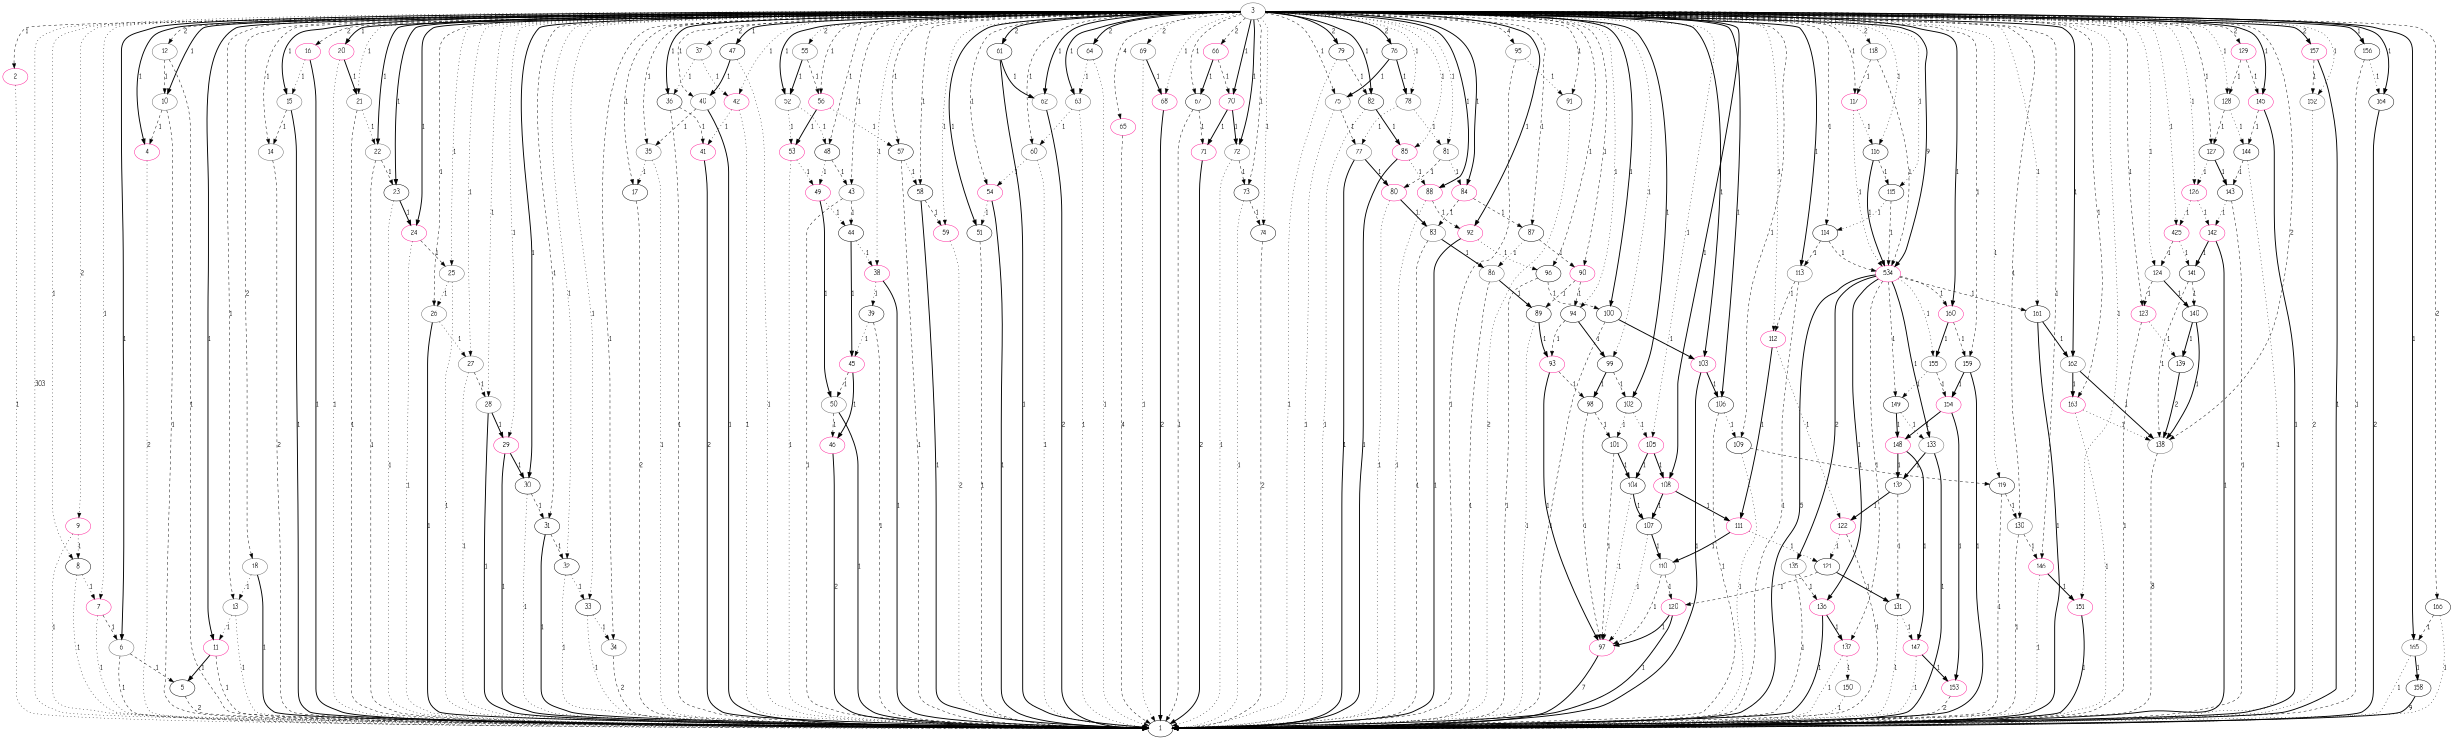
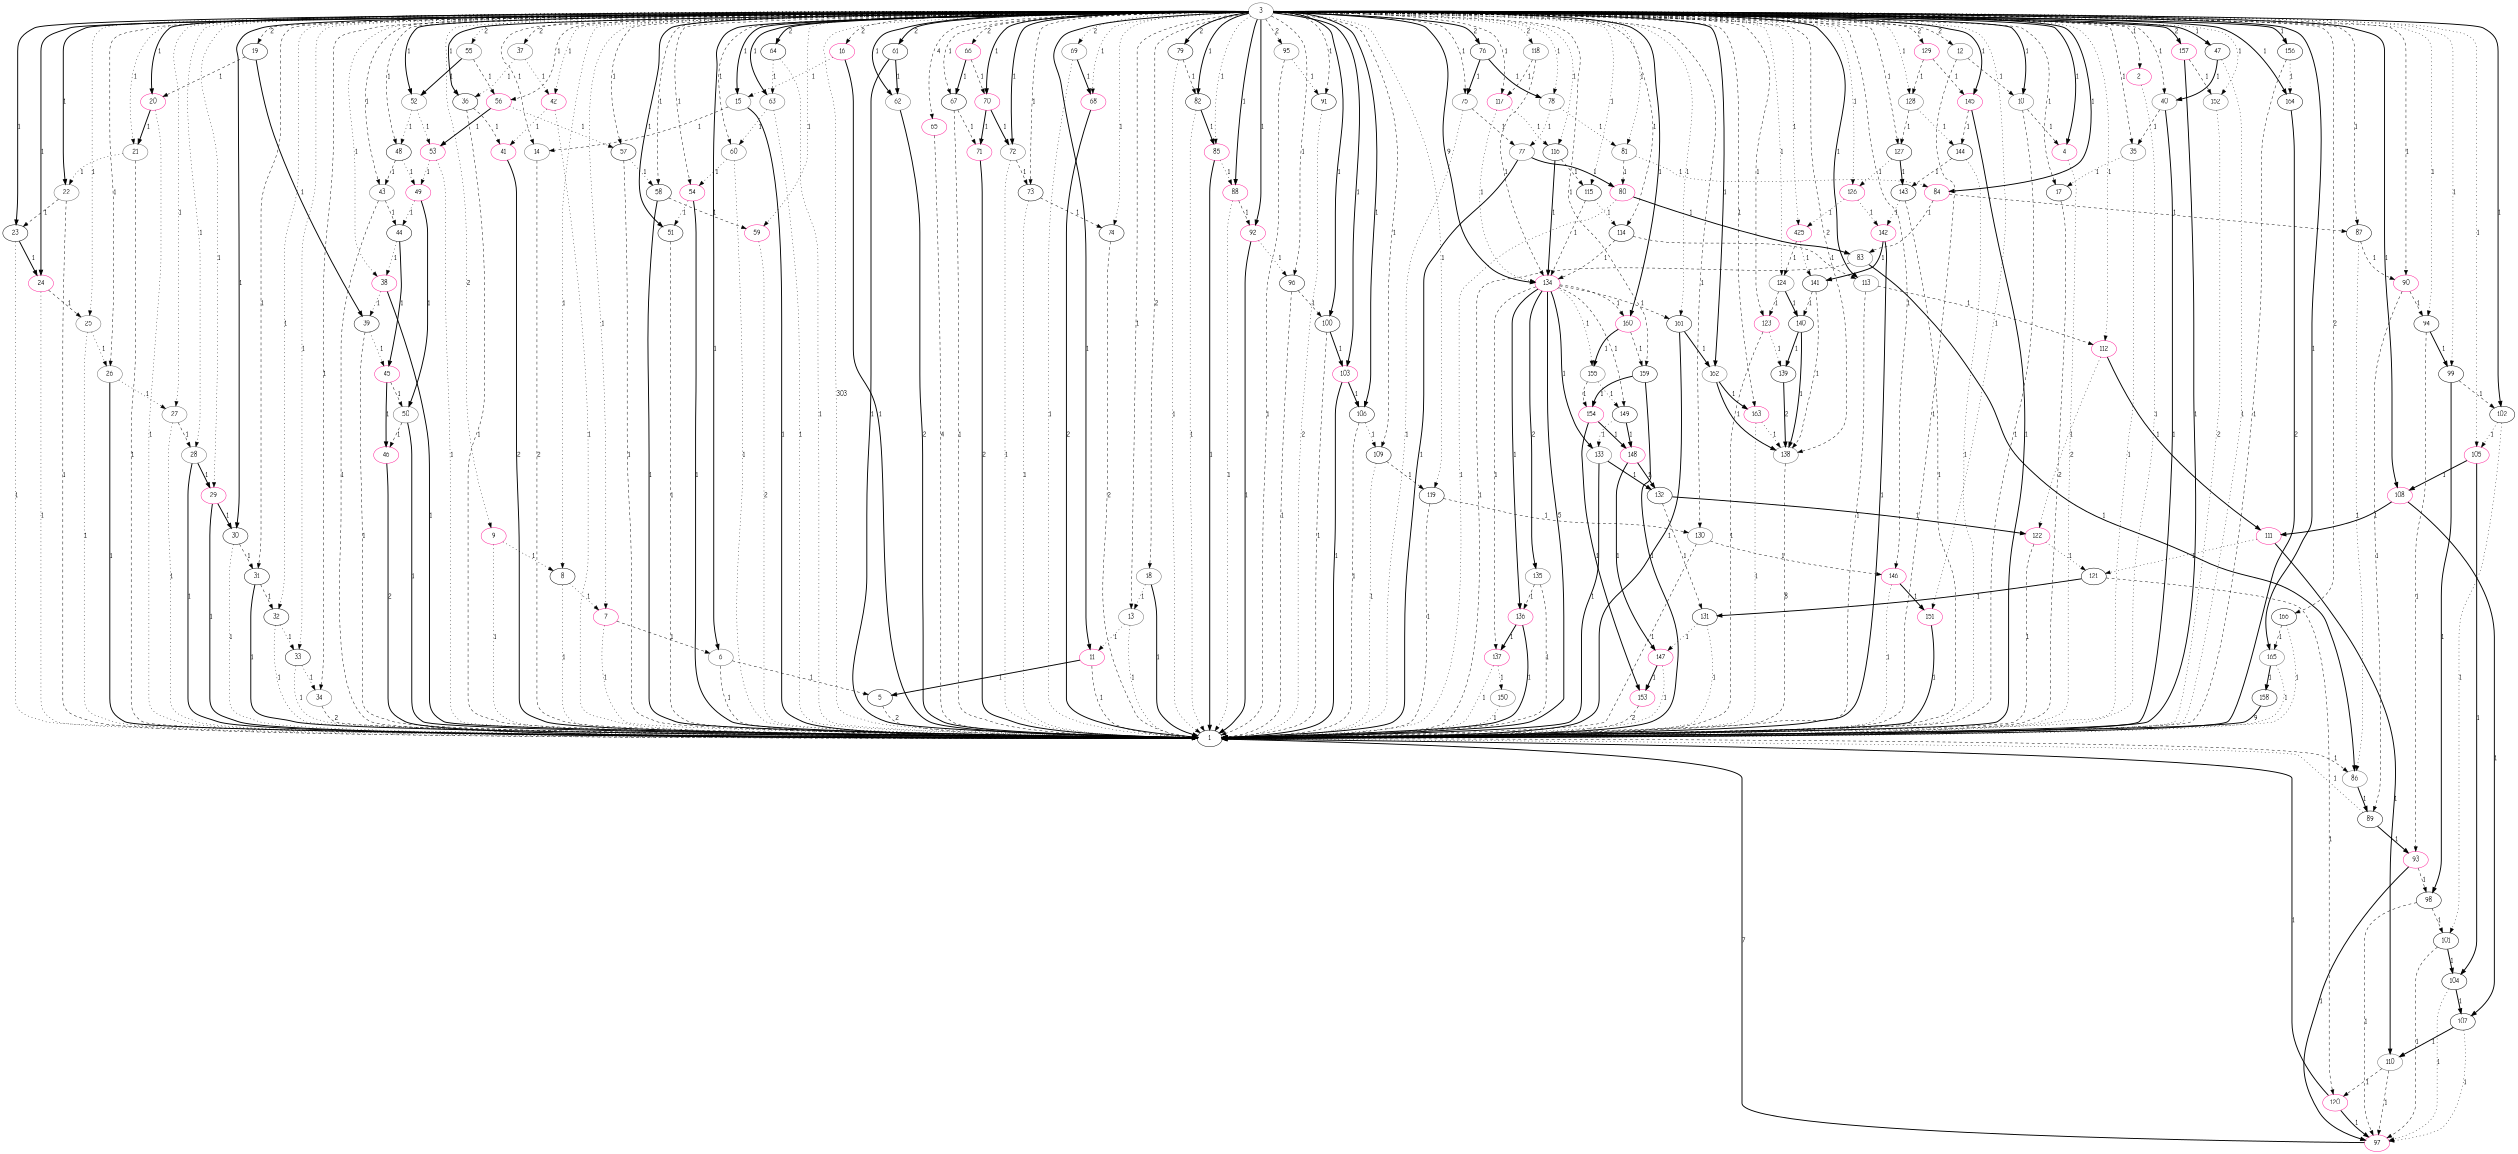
  digraph {
    fontname="Comic Neue"
    node [color=black fontname="Comic Neue"]
    edge [fontname="Comic Neue" style=dashed]
    2 [color=deeppink]
    1
    3 [color=gray40]
    4 [color=deeppink]
    6 [color=gray40]
    7 [color=deeppink]
    8
    9 [color=deeppink]
    10 [color=gray40]
    11 [color=deeppink]
    12 [color=gray40]
    13 [color=gray40]
    14 [color=gray40]
    15 [color=gray40]
    16 [color=deeppink]
    17
    18 [color=gray40]
+   19
    20 [color=deeppink]
    21 [color=gray40]
    22 [color=gray40]
    23
    24 [color=deeppink]
    25 [color=gray40]
    26 [color=gray40]
    27 [color=gray40]
    28 [color=gray40]
    29 [color=deeppink]
    30
    31
    32
    33
    34 [color=gray40]
    35 [color=gray40]
    36
    37 [color=gray40]
    38 [color=deeppink]
    40 [color=gray40]
    42 [color=deeppink]
    43 [color=gray40]
    47
    48
    51
    52 [color=gray40]
    54 [color=deeppink]
    55 [color=gray40]
    56 [color=deeppink]
    57
    58
    59 [color=deeppink]
    60 [color=gray40]
    61
    62 [color=gray40]
    63 [color=gray40]
    64
    65 [color=deeppink]
    66 [color=deeppink]
    67
    68 [color=deeppink]
    69 [color=gray40]
    70 [color=deeppink]
    72 [color=gray40]
    73
    74
    75 [color=gray40]
    76
    78 [color=gray40]
    79
    81 [color=gray40]
    82
    84 [color=deeppink]
    85 [color=deeppink]
    87
    88 [color=deeppink]
    90 [color=deeppink]
    91
    92 [color=deeppink]
    94
    95 [color=gray40]
    96
    99
    100
    102
    103 [color=deeppink]
    105 [color=deeppink]
    106
    108 [color=deeppink]
    109
    112 [color=deeppink]
    113 [color=gray40]
    114
    115
    116
    117 [color=deeppink]
    118 [color=gray40]
    119
    123 [color=deeppink]
    124 [color=gray40]
    n99 [color=deeppink label=425]
    126 [color=deeppink]
    127
    128 [color=gray40]
    129 [color=deeppink]
    130 [color=gray40]
-   134 [color=deeppink label=534]
+   134 [color=deeppink]
    138 [color=gray40]
    145 [color=deeppink]
    146 [color=deeppink]
    151 [color=deeppink]
    152 [color=gray40]
    156
    157 [color=deeppink]
    159
    160 [color=deeppink]
    161
    162 [color=gray40]
    163 [color=deeppink]
    164
    165 [color=gray40]
    166
    5
    39
    41 [color=deeppink]
    44
    49 [color=deeppink]
    53 [color=deeppink]
    71 [color=deeppink]
    77 [color=gray40]
    80 [color=deeppink]
    83 [color=gray40]
    86 [color=gray40]
    89
    93 [color=deeppink]
    98
    101
    104
    107
    111 [color=deeppink]
    122 [color=deeppink]
    139
    140
    141
    142 [color=deeppink]
    143
    144
    133 [color=gray40]
    135 [color=gray40]
    136 [color=deeppink]
    137 [color=deeppink]
    149
    155 [color=gray40]
    154 [color=deeppink]
    158
    45 [color=deeppink]
    50 [color=gray40]
    97 [color=deeppink]
    110 [color=gray40]
    121
    132
    150 [color=gray40]
    148 [color=deeppink]
    153 [color=deeppink]
    46 [color=deeppink]
    120 [color=deeppink]
    131
    147 [color=deeppink]
    2 -> 1 [label=1 style=dotted]
    3 -> 2 [label=1]
    3 -> 1 [label=303 style=dotted]
    3 -> 4 [label=1 style=bold]
    3 -> 6 [label=1 style=bold]
    3 -> 7 [label=1 style=dotted]
    3 -> 8 [label=1 style=dotted]
    3 -> 9 [label=2 style=dotted]
    3 -> 10 [label=1 style=bold]
    3 -> 11 [label=1 style=bold]
    3 -> 12 [label=2]
    3 -> 13 [label=1]
    3 -> 14 [label=1]
    3 -> 15 [label=1 style=bold]
    3 -> 16 [label=2]
    3 -> 17 [label=1]
    3 -> 18 [label=2]
+   3 -> 19 [label=2]
    3 -> 20 [label=1 style=bold]
    3 -> 21 [label=1 style=dotted]
    3 -> 22 [label=1 style=bold]
    3 -> 23 [label=1 style=bold]
    3 -> 24 [label=1 style=bold]
    3 -> 25 [label=1 style=dotted]
    3 -> 26 [label=1]
    3 -> 27 [label=1 style=dotted]
    3 -> 28 [label=1 style=dotted]
    3 -> 29 [label=1 style=dotted]
    3 -> 30 [label=1 style=bold]
    3 -> 31 [label=1]
    3 -> 32 [label=1 style=dotted]
    3 -> 33 [label=1 style=dotted]
    3 -> 34 [label=1]
    3 -> 35 [label=1]
    3 -> 36 [label=1 style=bold]
    3 -> 37 [label=2]
    3 -> 38 [label=1 style=dotted]
    3 -> 40 [label=1]
    3 -> 42 [label=1 style=dotted]
    3 -> 43 [label=1]
    3 -> 47 [label=1 style=bold]
    3 -> 48 [label=1]
    3 -> 51 [label=1 style=bold]
    3 -> 52 [label=1 style=bold]
    3 -> 54 [label=1]
    3 -> 55 [label=2 style=dotted]
    3 -> 56 [label=1]
    3 -> 57 [label=1]
    3 -> 58 [label=1]
    3 -> 59 [label=1 style=dotted]
    3 -> 60 [label=1]
    3 -> 61 [label=2 style=bold]
    3 -> 62 [label=1 style=bold]
    3 -> 63 [label=1 style=bold]
    3 -> 64 [label=2 style=bold]
    3 -> 65 [label=4]
    3 -> 66 [label=2]
    3 -> 67 [label=1]
    3 -> 68 [label=1 style=dotted]
    3 -> 69 [label=2 style=dotted]
    3 -> 70 [label=1 style=bold]
    3 -> 72 [label=1 style=bold]
    3 -> 73 [label=1]
    3 -> 74 [label=1 style=dotted]
    3 -> 75 [label=1]
    3 -> 76 [label=2 style=bold]
    3 -> 78 [label=1 style=dotted]
    3 -> 79 [label=2 style=bold]
    3 -> 81 [label=1 style=dotted]
    3 -> 82 [label=1 style=bold]
    3 -> 84 [label=1 style=bold]
    3 -> 85 [label=1 style=dotted]
    3 -> 87 [label=1]
    3 -> 88 [label=1 style=bold]
    3 -> 90 [label=1]
    3 -> 91 [label=1]
    3 -> 92 [label=1 style=bold]
    3 -> 94 [label=1 style=dotted]
-   3 -> 95 [label=4]
+   3 -> 95 [label=2]
    3 -> 96 [label=1]
    3 -> 99 [label=1 style=dotted]
    3 -> 100 [label=1 style=bold]
    3 -> 102 [label=1 style=bold]
    3 -> 103 [label=1 style=bold]
    3 -> 105 [label=1 style=dotted]
    3 -> 106 [label=1 style=bold]
    3 -> 108 [label=1 style=bold]
    3 -> 109 [label=1]
    3 -> 112 [label=1 style=dotted]
    3 -> 113 [label=1 style=bold]
    3 -> 114 [label=1]
    3 -> 115 [label=1 style=dotted]
    3 -> 116 [label=1 style=dotted]
    3 -> 117 [label=1]
    3 -> 118 [label=2 style=dotted]
    3 -> 119 [label=1 style=dotted]
    3 -> 123 [label=1]
    3 -> 124 [label=1 style=dotted]
    3 -> n99 [label=1 style=dotted]
    3 -> 126 [label=1 style=dotted]
    3 -> 127 [label=1]
    3 -> 128 [label=1 style=dotted]
    3 -> 129 [label=2]
    3 -> 130 [label=1]
    3 -> 134 [label=9 style=bold]
    3 -> 138 [label=2]
    3 -> 145 [label=1 style=bold]
    3 -> 146 [label=1]
    3 -> 151 [label=1 style=dotted]
    3 -> 152 [label=1 style=dotted]
    3 -> 156 [label=1 style=bold]
    3 -> 157 [label=2 style=bold]
    3 -> 159 [label=1]
    3 -> 160 [label=1 style=bold]
    3 -> 161 [label=1 style=dotted]
    3 -> 162 [label=1 style=bold]
    3 -> 163 [label=1]
    3 -> 164 [label=1 style=bold]
    3 -> 165 [label=1 style=bold]
    3 -> 166 [label=2]
    4 -> 1 [label=2 style=dotted]
    6 -> 1 [label=1]
    6 -> 5 [label=1]
    7 -> 1 [label=1 style=dotted]
    7 -> 6 [label=1]
    8 -> 1 [label=1 style=dotted]
    8 -> 7 [label=1 style=dotted]
    9 -> 1 [label=1 style=dotted]
    9 -> 8 [label=1 style=dotted]
    10 -> 1 [label=1]
    10 -> 4 [label=1]
    11 -> 1 [label=1]
    11 -> 5 [label=1 style=bold]
    12 -> 1 [label=1]
    12 -> 10 [label=1]
    13 -> 1 [label=1 style=dotted]
    13 -> 11 [label=1 style=dotted]
    14 -> 1 [label=2]
    15 -> 1 [label=1 style=bold]
    15 -> 14 [label=1]
    16 -> 1 [label=1 style=bold]
    16 -> 15 [label=1 style=dotted]
    17 -> 1 [label=2]
    18 -> 1 [label=1 style=bold]
    18 -> 13 [label=1 style=dotted]
+   19 -> 20 [label=1]
+   19 -> 39 [label=1 style=bold]
    20 -> 1 [label=1 style=dotted]
    20 -> 21 [label=1 style=bold]
    21 -> 1 [label=1]
    21 -> 22 [label=1 style=dotted]
    22 -> 1 [label=1]
    22 -> 23 [label=1]
    23 -> 1 [label=1 style=dotted]
    23 -> 24 [label=1 style=bold]
    24 -> 1 [label=1 style=dotted]
    24 -> 25 [label=1]
    25 -> 1 [label=1 style=dotted]
    25 -> 26 [label=1 style=dotted]
    26 -> 1 [label=1 style=bold]
    26 -> 27 [label=1 style=dotted]
    27 -> 1 [label=1 style=dotted]
    27 -> 28 [label=1]
    28 -> 1 [label=1 style=bold]
    28 -> 29 [label=1 style=bold]
    29 -> 1 [label=1 style=bold]
    29 -> 30 [label=1 style=bold]
    30 -> 1 [label=1 style=dotted]
    30 -> 31 [label=1]
    31 -> 1 [label=1 style=bold]
    31 -> 32 [label=1]
    32 -> 1 [label=1 style=dotted]
    32 -> 33 [label=1 style=dotted]
    33 -> 1 [label=1 style=dotted]
    33 -> 34 [label=1 style=dotted]
    34 -> 1 [label=2]
    35 -> 1 [label=1 style=dotted]
    35 -> 17 [label=1 style=dotted]
    36 -> 1 [label=1]
    36 -> 41 [label=1]
    37 -> 36 [label=1 style=dotted]
    37 -> 42 [label=1 style=dotted]
    38 -> 1 [label=1 style=bold]
    38 -> 39 [label=1 style=dotted]
    40 -> 1 [label=1 style=bold]
    40 -> 35 [label=1]
    42 -> 1 [label=1 style=dotted]
    42 -> 41 [label=1 style=dotted]
    43 -> 1 [label=1]
    43 -> 44 [label=1]
    47 -> 1 [label=1 style=dotted]
    47 -> 40 [label=1 style=bold]
    48 -> 43 [label=1]
    48 -> 49 [label=1 style=dotted]
    51 -> 1 [label=1]
    52 -> 48 [label=1 style=dotted]
    52 -> 53 [label=1 style=dotted]
    54 -> 1 [label=1 style=bold]
    54 -> 51 [label=1 style=dotted]
    55 -> 52 [label=1 style=bold]
    55 -> 56 [label=1]
    56 -> 57 [label=1 style=dotted]
    56 -> 53 [label=1 style=bold]
    57 -> 1 [label=1]
    57 -> 58 [label=1 style=dotted]
    58 -> 1 [label=1 style=bold]
    58 -> 59 [label=1]
    59 -> 1 [label=2 style=dotted]
    60 -> 1 [label=1 style=dotted]
    60 -> 54 [label=1 style=dotted]
    61 -> 1 [label=1 style=bold]
    61 -> 62 [label=1 style=bold]
    62 -> 1 [label=2 style=bold]
    63 -> 1 [label=1 style=dotted]
    63 -> 60 [label=1 style=dotted]
    64 -> 1 [label=1 style=dotted]
    64 -> 63 [label=1 style=dotted]
    65 -> 1 [label=4]
    66 -> 67 [label=1 style=bold]
    66 -> 70 [label=1]
    67 -> 1 [label=1]
    67 -> 71 [label=1]
    68 -> 1 [label=2 style=bold]
    69 -> 1 [label=1 style=dotted]
    69 -> 68 [label=1 style=bold]
    70 -> 72 [label=1 style=bold]
    70 -> 71 [label=1 style=bold]
    72 -> 1 [label=1 style=dotted]
    72 -> 73 [label=1]
    73 -> 1 [label=1 style=dotted]
    73 -> 74 [label=1]
    74 -> 1 [label=2]
    75 -> 1 [label=1 style=dotted]
    75 -> 77 [label=1]
    76 -> 75 [label=1 style=bold]
    76 -> 78 [label=1 style=bold]
    78 -> 81 [label=1 style=dotted]
    78 -> 77 [label=1 style=dotted]
    79 -> 1 [label=1 style=dotted]
    79 -> 82 [label=1]
    81 -> 84 [label=1 style=dotted]
    81 -> 80 [label=1]
    82 -> 1 [label=1 style=dotted]
    82 -> 85 [label=1 style=bold]
    84 -> 87 [label=1]
    84 -> 83 [label=1]
    85 -> 1 [label=1 style=bold]
    85 -> 88 [label=1 style=dotted]
    87 -> 90 [label=1]
    87 -> 86 [label=1 style=dotted]
    88 -> 1 [label=1 style=dotted]
    88 -> 92 [label=1]
    90 -> 94 [label=1]
    90 -> 89 [label=1]
    91 -> 1 [label=2 style=dotted]
    92 -> 1 [label=1 style=bold]
    92 -> 96 [label=1 style=dotted]
    94 -> 99 [label=1 style=bold]
    94 -> 93 [label=1]
    95 -> 1 [label=1]
    95 -> 91 [label=1 style=dotted]
    96 -> 1 [label=1]
    96 -> 100 [label=1]
    99 -> 102 [label=1]
    99 -> 98 [label=1 style=bold]
    100 -> 1 [label=1]
    100 -> 103 [label=1 style=bold]
    102 -> 105 [label=1 style=dotted]
    102 -> 101 [label=1 style=dotted]
    103 -> 1 [label=1 style=bold]
    103 -> 106 [label=1 style=bold]
    105 -> 108 [label=1 style=bold]
    105 -> 104 [label=1 style=bold]
    106 -> 1 [label=1]
    106 -> 109 [label=1 style=dotted]
    108 -> 107 [label=1 style=bold]
    108 -> 111 [label=1 style=bold]
    109 -> 1 [label=1 style=dotted]
    109 -> 119 [label=1]
    112 -> 111 [label=1 style=bold]
    112 -> 122 [label=1 style=dotted]
    113 -> 1 [label=1]
    113 -> 112 [label=1]
    114 -> 113 [label=1]
    114 -> 134 [label=1]
    115 -> 114 [label=1 style=dotted]
    115 -> 134 [label=1]
    116 -> 115 [label=1]
    116 -> 134 [label=1 style=bold]
    117 -> 116 [label=1 style=dotted]
    117 -> 134 [label=1 style=dotted]
    118 -> 117 [label=1]
    118 -> 134 [label=1]
    119 -> 1 [label=1]
    119 -> 130 [label=1]
    123 -> 1 [label=1]
    123 -> 139 [label=1 style=dotted]
    124 -> 123 [label=1]
    124 -> 140 [label=1 style=bold]
    n99 -> 124 [label=1]
    n99 -> 141 [label=1 style=dotted]
    126 -> n99 [label=1 style=dotted]
    126 -> 142 [label=1 style=dotted]
    127 -> 126 [label=1 style=dotted]
    127 -> 143 [label=1 style=bold]
    128 -> 127 [label=1]
    128 -> 144 [label=1 style=dotted]
    129 -> 128 [label=1]
    129 -> 145 [label=1]
    130 -> 1 [label=1]
    130 -> 146 [label=1]
    134 -> 1 [label=5 style=bold]
    134 -> 160 [label=1]
    134 -> 161 [label=1]
    134 -> 133 [label=1 style=bold]
    134 -> 135 [label=2 style=bold]
    134 -> 136 [label=1 style=bold]
    134 -> 137 [label=1]
    134 -> 149 [label=1]
    134 -> 155 [label=1 style=dotted]
    138 -> 1 [label=8]
    145 -> 1 [label=1 style=bold]
    145 -> 144 [label=1]
    146 -> 1 [label=1 style=dotted]
    146 -> 151 [label=1 style=bold]
    151 -> 1 [label=1 style=bold]
    152 -> 1 [label=2 style=dotted]
    156 -> 1 [label=1]
    156 -> 164 [label=1 style=dotted]
    157 -> 1 [label=1 style=bold]
    157 -> 152 [label=1]
    159 -> 1 [label=1 style=bold]
    159 -> 154 [label=1 style=bold]
    160 -> 159 [label=1]
    160 -> 155 [label=1 style=bold]
    161 -> 1 [label=1 style=bold]
    161 -> 162 [label=1 style=bold]
    162 -> 138 [label=1 style=bold]
    162 -> 163 [label=1 style=bold]
    163 -> 1 [label=1 style=dotted]
    163 -> 138 [label=1 style=dotted]
    164 -> 1 [label=2 style=bold]
    165 -> 1 [label=1 style=dotted]
    165 -> 158 [label=1 style=bold]
    166 -> 1 [label=1 style=dotted]
    166 -> 165 [label=1]
    5 -> 1 [label=2]
    39 -> 1 [label=1]
    39 -> 45 [label=1 style=dotted]
    41 -> 1 [label=2 style=bold]
    44 -> 38 [label=1 style=dotted]
    44 -> 45 [label=1 style=bold]
    49 -> 44 [label=1 style=dotted]
    49 -> 50 [label=1 style=bold]
    53 -> 1 [label=1 style=dotted]
    53 -> 49 [label=1 style=dotted]
    71 -> 1 [label=2 style=bold]
    77 -> 1 [label=1 style=bold]
    77 -> 80 [label=1 style=bold]
    80 -> 1 [label=1 style=dotted]
    80 -> 83 [label=1 style=bold]
    83 -> 1 [label=1]
    83 -> 86 [label=1 style=bold]
-   86 -> 1 [label=1]
+   1 -> 86 [label=1]
    86 -> 89 [label=1 style=bold]
    89 -> 1 [label=1 style=dotted]
    89 -> 93 [label=1 style=bold]
    93 -> 98 [label=1]
    93 -> 97 [label=1 style=bold]
    98 -> 101 [label=1]
    98 -> 97 [label=1]
    101 -> 104 [label=1 style=bold]
    101 -> 97 [label=1]
    104 -> 107 [label=1 style=bold]
    104 -> 97 [label=1 style=dotted]
    107 -> 97 [label=1 style=dotted]
    107 -> 110 [label=1 style=bold]
    111 -> 110 [label=1 style=bold]
    111 -> 121 [label=1 style=dotted]
    122 -> 1 [label=1]
    122 -> 121 [label=1 style=dotted]
    139 -> 138 [label=2 style=bold]
    140 -> 138 [label=1 style=bold]
    140 -> 139 [label=1 style=bold]
    141 -> 138 [label=1]
    141 -> 140 [label=1]
    142 -> 1 [label=1 style=bold]
    142 -> 141 [label=1 style=bold]
    143 -> 1 [label=1]
    143 -> 142 [label=1 style=dotted]
    144 -> 1 [label=1 style=dotted]
    144 -> 143 [label=1]
    133 -> 1 [label=1 style=bold]
    133 -> 132 [label=1 style=bold]
    135 -> 1 [label=1]
    135 -> 136 [label=1]
    136 -> 1 [label=1 style=bold]
    136 -> 137 [label=1 style=bold]
    137 -> 1 [label=1 style=dotted]
    137 -> 150 [label=1 style=dotted]
    149 -> 133 [label=1 style=dotted]
    149 -> 148 [label=1 style=bold]
    155 -> 149 [label=1 style=dotted]
    155 -> 154 [label=1]
    154 -> 148 [label=1 style=bold]
    154 -> 153 [label=1 style=bold]
    158 -> 1 [label=9 style=bold]
    45 -> 50 [label=1]
    45 -> 46 [label=1 style=bold]
    50 -> 1 [label=1 style=bold]
    50 -> 46 [label=1]
    97 -> 1 [label=7 style=bold]
    110 -> 97 [label=1]
    110 -> 120 [label=1]
    121 -> 120 [label=1]
    121 -> 131 [label=1 style=bold]
    132 -> 122 [label=1 style=bold]
    132 -> 131 [label=1]
    150 -> 1 [label=1 style=dotted]
    148 -> 132 [label=1 style=bold]
    148 -> 147 [label=1 style=bold]
    153 -> 1 [label=2]
    46 -> 1 [label=2 style=bold]
    120 -> 1 [label=1 style=bold]
    120 -> 97 [label=1 style=bold]
    131 -> 1 [label=1 style=dotted]
    131 -> 147 [label=1 style=dotted]
    147 -> 1 [label=1 style=dotted]
    147 -> 153 [label=1 style=bold]
  }
